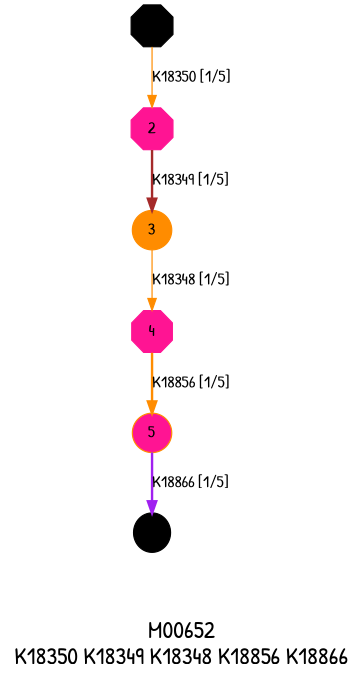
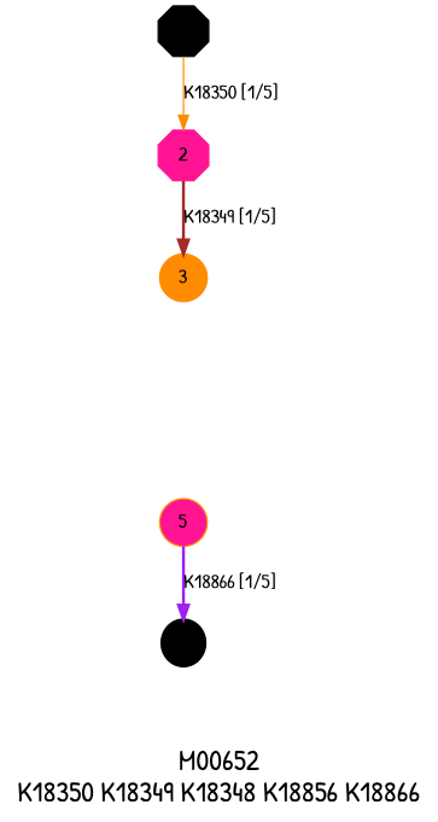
  digraph {
    fontname="Patrick Hand"
    fontsize=20
    label="M00652\nK18350 K18349 K18348 K18856 K18866"
    node [color=black fontname="Patrick Hand" shape=octagon style=filled]
    edge [color=darkorange fontname="Patrick Hand" style=bold]
    0 [height=.3 width=.3]
    1 [height=.3 shape=ellipse width=.3]
    2 [color=deeppink height=.3 width=.3]
    3 [color=darkorange height=.3 shape=ellipse width=.3]
-   4 [color=deeppink height=.3 width=.3]
    5 [color=darkorange fillcolor=deeppink height=.3 shape=ellipse width=.3]
    subgraph sub_1 {
      0
      1
      2
      3
-     4
      5
    }
    0 -> 2 [label="K18350 [1/5]" style=solid]
    2 -> 3 [color=brown label="K18349 [1/5]"]
-   3 -> 4 [label="K18348 [1/5]" style=solid]
-   4 -> 5 [label="K18856 [1/5]"]
    5 -> 1 [color=purple label="K18866 [1/5]"]
  }
